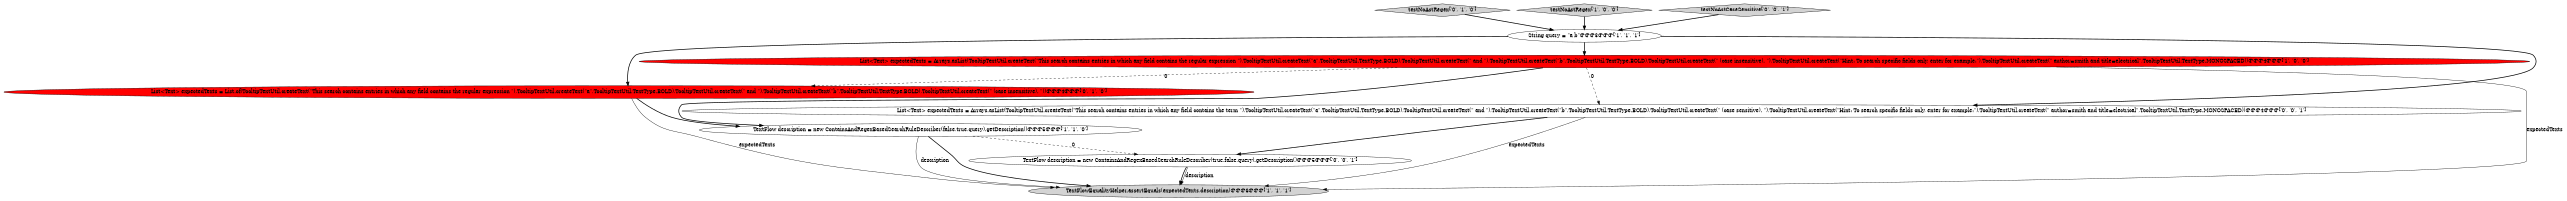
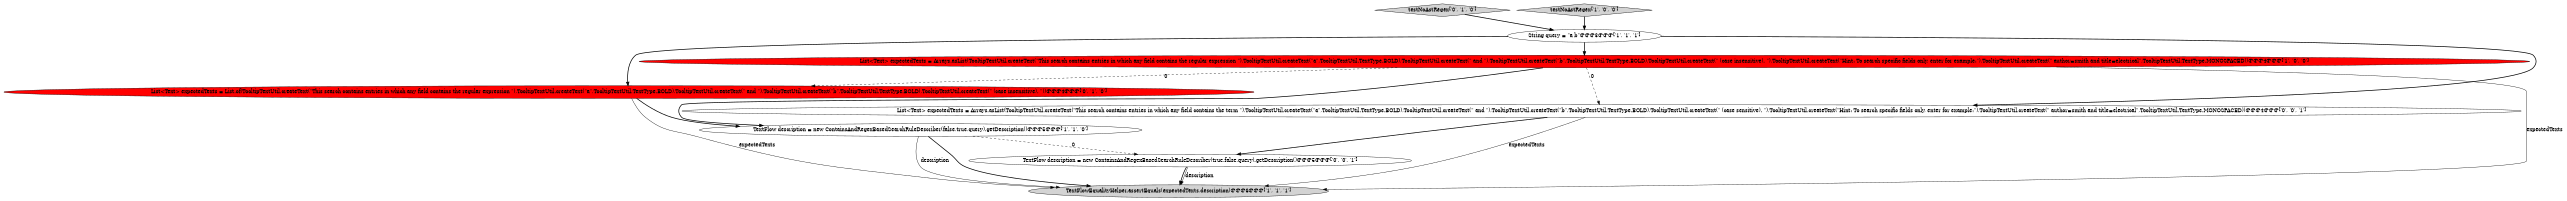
  digraph {
    node [fillcolor=white shape=ellipse style=filled]
    edge [style=bold]
    n1 [label="TextFlow description = new ContainsAndRegexBasedSearchRuleDescriber(false,true,query).getDescription()@@@5@@@['1', '1', '0']"]
    n2 [fillcolor=lightgray label="TextFlowEqualityHelper.assertEquals(expectedTexts,description)@@@6@@@['1', '1', '1']"]
    n3 [label="TextFlow description = new ContainsAndRegexBasedSearchRuleDescriber(true,false,query).getDescription()@@@5@@@['0', '0', '1']"]
    n4 [fillcolor=lightgray label="testNoAstRegex['0', '1', '0']" shape=diamond]
    n5 [label="String query = \"a b\"@@@3@@@['1', '1', '1']"]
    n6 [label="List<Text> expectedTexts = Arrays.asList(TooltipTextUtil.createText(\"This search contains entries in which any field contains the term \"),TooltipTextUtil.createText(\"a\",TooltipTextUtil.TextType.BOLD),TooltipTextUtil.createText(\" and \"),TooltipTextUtil.createText(\"b\",TooltipTextUtil.TextType.BOLD),TooltipTextUtil.createText(\" (case sensitive). \"),TooltipTextUtil.createText(\"Hint: To search specific fields only, enter for example:\"),TooltipTextUtil.createText(\" author=smith and title=electrical\",TooltipTextUtil.TextType.MONOSPACED))@@@4@@@['0', '0', '1']"]
    n7 [fillcolor=red label="List<Text> expectedTexts = List.of(TooltipTextUtil.createText(\"This search contains entries in which any field contains the regular expression \"),TooltipTextUtil.createText(\"a\",TooltipTextUtil.TextType.BOLD),TooltipTextUtil.createText(\" and \"),TooltipTextUtil.createText(\"b\",TooltipTextUtil.TextType.BOLD),TooltipTextUtil.createText(\" (case insensitive). \"))@@@4@@@['0', '1', '0']"]
    n8 [fillcolor=red label="List<Text> expectedTexts = Arrays.asList(TooltipTextUtil.createText(\"This search contains entries in which any field contains the regular expression \"),TooltipTextUtil.createText(\"a\",TooltipTextUtil.TextType.BOLD),TooltipTextUtil.createText(\" and \"),TooltipTextUtil.createText(\"b\",TooltipTextUtil.TextType.BOLD),TooltipTextUtil.createText(\" (case insensitive). \"),TooltipTextUtil.createText(\"Hint: To search specific fields only, enter for example:\"),TooltipTextUtil.createText(\" author=smith and title=electrical\",TooltipTextUtil.TextType.MONOSPACED))@@@4@@@['1', '0', '0']"]
    n9 [fillcolor=lightgray label="testNoAstRegex['1', '0', '0']" shape=diamond]
-   n10 [fillcolor=lightgray label="testNoAstCaseSensitive['0', '0', '1']" shape=diamond]
    n1 -> n2
    n1 -> n2 [label=description style=solid]
    n1 -> n3 [label=0 style=dashed]
    n3 -> n2 [label=description style=solid]
    n3 -> n2
    n4 -> n5
    n5 -> n6
    n5 -> n7
    n5 -> n8
    n6 -> n2 [label=expectedTexts style=solid]
    n6 -> n3
    n7 -> n1
    n7 -> n2 [label=expectedTexts style=solid]
    n8 -> n1
    n8 -> n2 [label=expectedTexts style=solid]
    n8 -> n6 [label=0 style=dashed]
    n8 -> n7 [label=0 style=dashed]
    n9 -> n5
-   n10 -> n5
  }
